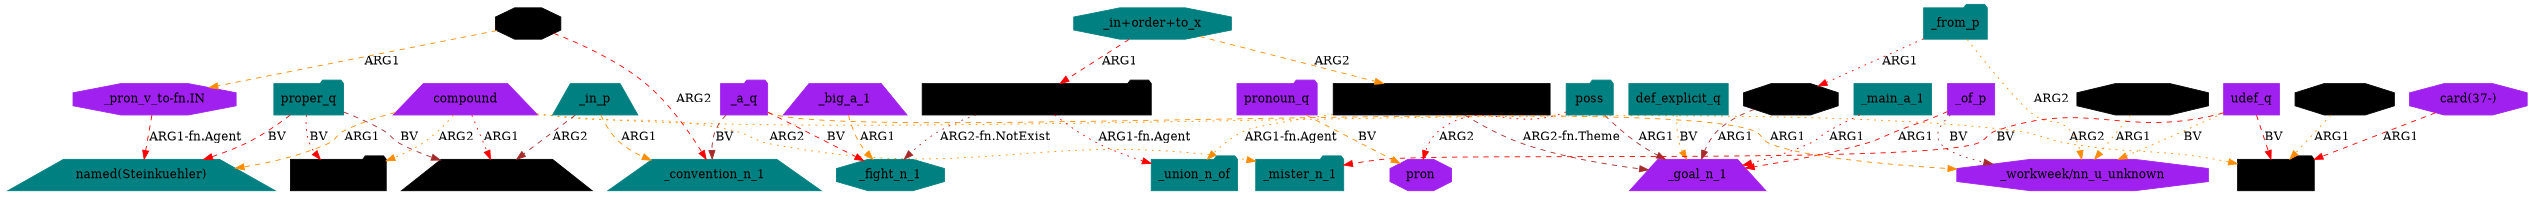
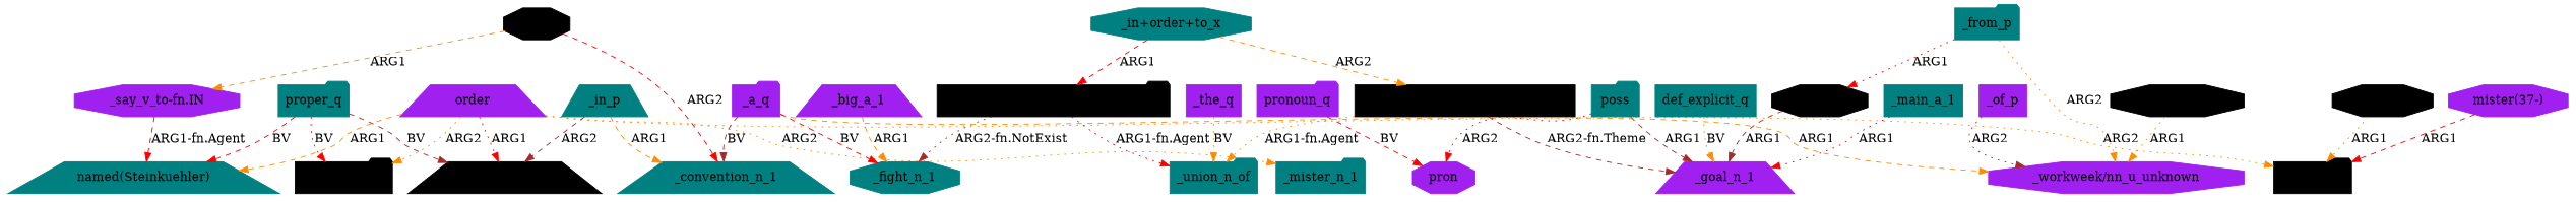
  digraph {
    node [color=purple shape=folder style=filled]
    edge [color=darkorange style=dashed]
-   compound [shape=trapezium]
+   compound [shape=trapezium label=order]
    "named(West)" [color=black]
    "named(Steinkuehler)" [color=teal shape=trapezium]
    _mister_n_1 [color=teal]
    _hour_n_1 [color=black]
    "named(Berlin)" [color=black shape=trapezium]
    "_workweek/nn_u_unknown" [shape=octagon]
    _of_p [shape=box]
    _goal_n_1 [shape=trapezium]
-   "_say_v_to-fn.IN" [shape=octagon label="_pron_v_to-fn.IN"]
+   "_say_v_to-fn.IN" [shape=octagon]
    "_in+order+to_x" [color=teal shape=octagon]
    "_prepare_v_for-fn.Activity_prepare" [color=black]
    "_achieve_v_1-fn.Accomplishment" [color=black shape=box]
    _fight_n_1 [color=teal shape=octagon]
    _union_n_of [color=teal]
    poss [color=teal]
    pron [shape=octagon]
    def_explicit_q [color=teal shape=box]
    _from_p [color=teal]
    _down_p [color=black shape=octagon]
    _main_a_1 [color=teal shape=box]
-   udef_q [shape=box]
    "card(35-)" [color=black shape=octagon]
+   _the_q [shape=box]
    proper_q [color=teal]
    _in_p [color=teal shape=trapezium]
    _convention_n_1 [color=teal shape=trapezium]
    _current_a_1 [color=black shape=octagon]
    _at_p [color=black shape=octagon]
    pronoun_q
    _big_a_1 [shape=trapezium]
    _a_q
-   "card(37-)" [shape=octagon]
+   "card(37-)" [shape=octagon label="mister(37-)"]
    compound -> "named(West)" [label=ARG2 style=dotted]
    compound -> "named(Steinkuehler)" [label=ARG1]
    compound -> _mister_n_1 [label=ARG2 style=dotted]
    compound -> _hour_n_1 [label=ARG2 style=dotted]
    compound -> "named(Berlin)" [color=red label=ARG1 style=dotted]
-   _of_p -> "_workweek/nn_u_unknown" [color=brown label=BV style=dotted]
-   _of_p -> _goal_n_1 [color=red label=ARG1]
+   _of_p -> "_workweek/nn_u_unknown" [color=brown label=ARG2 style=dotted]
    "_say_v_to-fn.IN" -> "named(Steinkuehler)" [color=red label="ARG1-fn.Agent"]
    "_in+order+to_x" -> "_prepare_v_for-fn.Activity_prepare" [color=red label=ARG1]
    "_in+order+to_x" -> "_achieve_v_1-fn.Accomplishment" [label=ARG2]
    "_prepare_v_for-fn.Activity_prepare" -> _fight_n_1 [color=brown label="ARG2-fn.NotExist" style=dotted]
    "_prepare_v_for-fn.Activity_prepare" -> _union_n_of [color=red label="ARG1-fn.Agent" style=dotted]
    "_achieve_v_1-fn.Accomplishment" -> _goal_n_1 [color=brown label="ARG2-fn.Theme"]
    "_achieve_v_1-fn.Accomplishment" -> _union_n_of [label="ARG1-fn.Agent" style=dotted]
    poss -> _goal_n_1 [color=brown label=ARG1]
    poss -> pron [color=red label=ARG2 style=dotted]
    def_explicit_q -> _goal_n_1 [label=BV style=dotted]
    _from_p -> "_workweek/nn_u_unknown" [label=ARG2 style=dotted]
    _from_p -> _down_p [color=red label=ARG1 style=dotted]
    _down_p -> _goal_n_1 [color=brown label=ARG1]
    _main_a_1 -> _goal_n_1 [color=red label=ARG1 style=dotted]
-   udef_q -> _mister_n_1 [color=red label=BV]
-   udef_q -> _hour_n_1 [color=red label=BV]
-   udef_q -> "_workweek/nn_u_unknown" [label=BV style=dotted]
    "card(35-)" -> _hour_n_1 [label=ARG1 style=dotted]
+   _the_q -> _union_n_of [label=BV style=dotted]
    proper_q -> "named(West)" [color=red label=BV style=dotted]
    proper_q -> "named(Steinkuehler)" [color=red label=BV]
    proper_q -> "named(Berlin)" [color=brown label=BV]
    _in_p -> "named(Berlin)" [color=brown label=ARG2]
    _in_p -> _convention_n_1 [label=ARG1]
    _current_a_1 -> "_workweek/nn_u_unknown" [label=ARG1 style=dotted]
    _at_p -> "_say_v_to-fn.IN" [label=ARG1]
    _at_p -> _convention_n_1 [color=red label=ARG2]
-   pronoun_q -> pron [label=BV]
+   pronoun_q -> pron [color=red label=BV]
    _big_a_1 -> _fight_n_1 [label=ARG1]
    _a_q -> "_workweek/nn_u_unknown" [label=ARG1]
    _a_q -> _fight_n_1 [color=red label=BV]
    _a_q -> _convention_n_1 [color=brown label=BV]
    "card(37-)" -> _hour_n_1 [color=red label=ARG1]
  }
